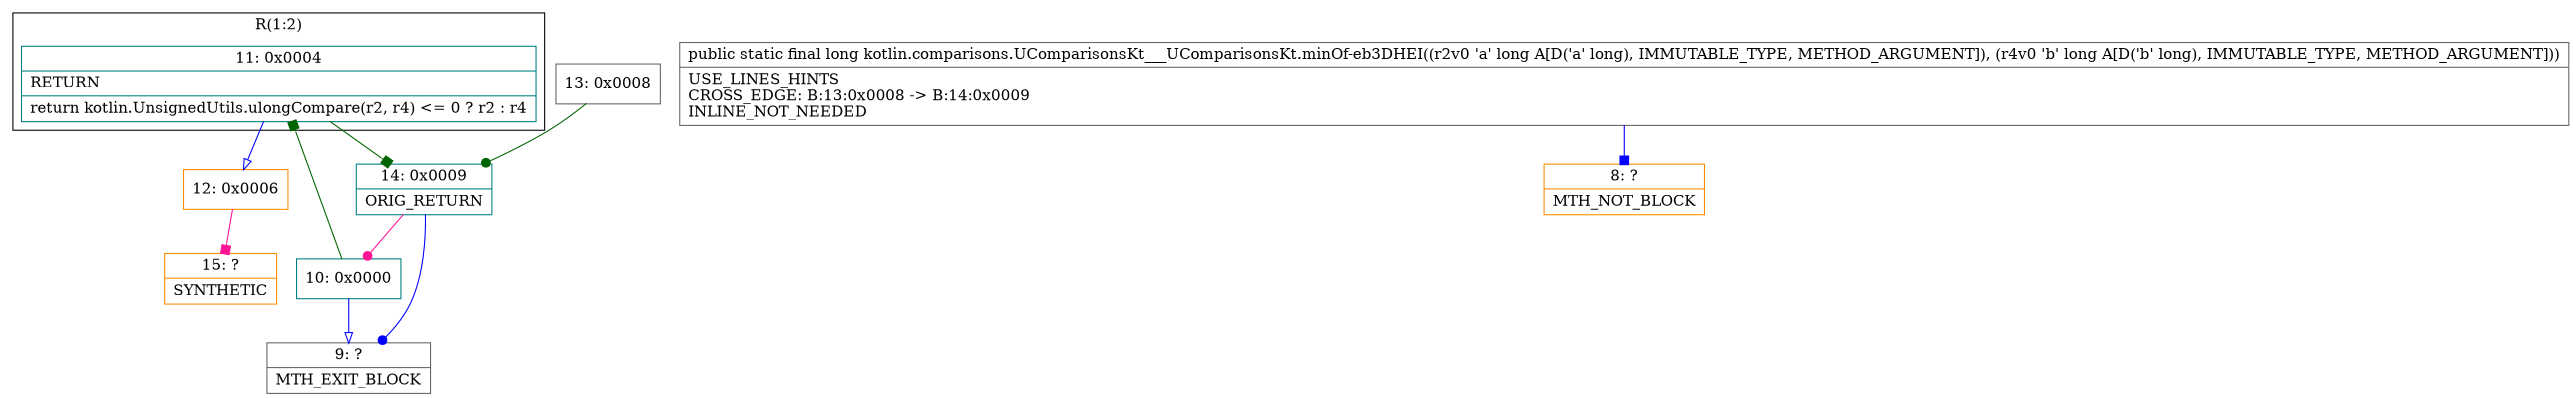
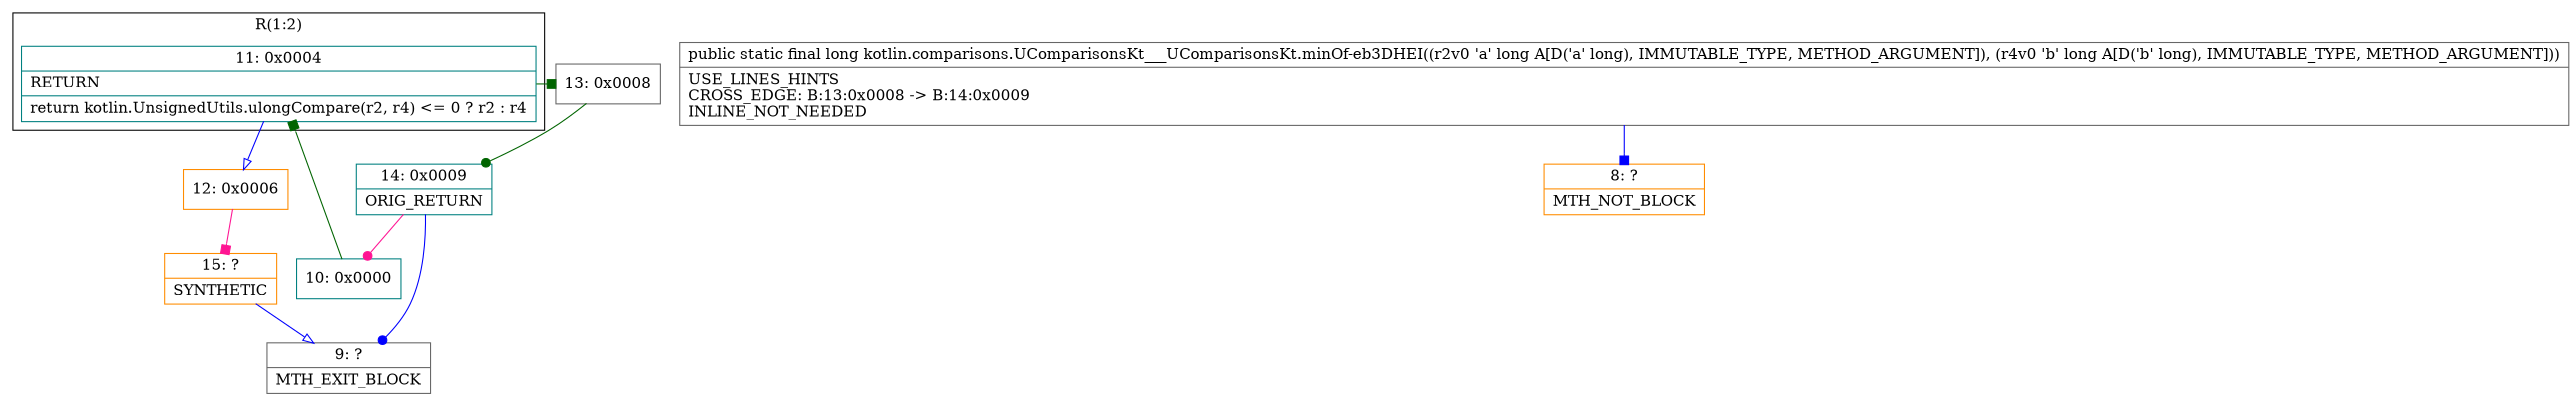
  digraph {
    node [color=teal shape=record]
    edge [arrowhead=box color=blue]
    n1 [label="{11\:\ 0x0004|RETURN\l|return kotlin.UnsignedUtils.ulongCompare(r2, r4) \<= 0 ? r2 : r4\l}"]
    n2 [color=darkorange label="{12\:\ 0x0006}"]
    n3 [color=gray40 label="{13\:\ 0x0008}"]
    n4 [color=darkorange label="{15\:\ ?|SYNTHETIC\l}"]
    n5 [label="{14\:\ 0x0009|ORIG_RETURN\l}"]
    n6 [color=darkorange label="{8\:\ ?|MTH_NOT_BLOCK\l}"]
    n7 [label="{10\:\ 0x0000}"]
    n8 [color=gray40 label="{9\:\ ?|MTH_EXIT_BLOCK\l}"]
    n9 [color=gray40 label="{public static final long kotlin.comparisons.UComparisonsKt___UComparisonsKt.minOf\-eb3DHEI((r2v0 'a' long A[D('a' long), IMMUTABLE_TYPE, METHOD_ARGUMENT]), (r4v0 'b' long A[D('b' long), IMMUTABLE_TYPE, METHOD_ARGUMENT]))  | USE_LINES_HINTS\lCROSS_EDGE: B:13:0x0008 \-\> B:14:0x0009\lINLINE_NOT_NEEDED\l}"]
    subgraph cluster_1 {
      label="R(1:2)"
      n1
    }
    n1 -> n2 [arrowhead=onormal]
-   n1 -> n5 [color=darkgreen]
+   n1 -> n3 [color=darkgreen]
    n2 -> n4 [color=deeppink]
    n3 -> n5 [arrowhead=dot color=darkgreen]
-   n7 -> n8 [arrowhead=onormal]
+   n4 -> n8 [arrowhead=onormal]
    n5 -> n7 [arrowhead=dot color=deeppink]
    n5 -> n8 [arrowhead=dot]
    n7 -> n1 [color=darkgreen]
    n9 -> n6
  }
